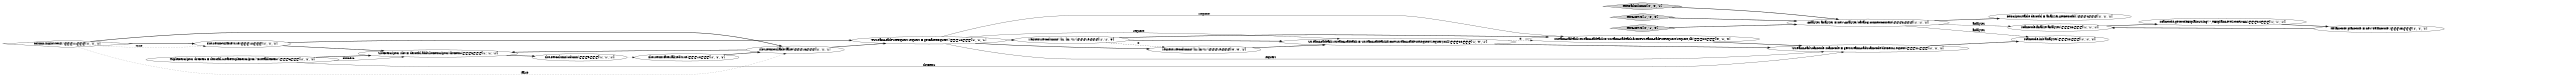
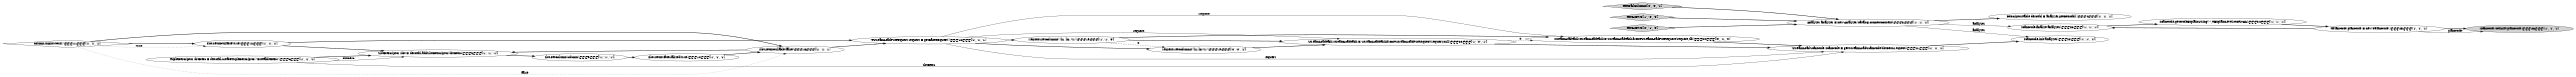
  digraph {
    rankdir=LR
    node [fillcolor=white shape=ellipse style=filled]
    edge [style=bold]
    n1 [fillcolor=lightgray label="testLostV2['1', '0', '0']" shape=diamond]
    n2 [label="Analyzer analyzer = new Analyzer(catalog,connectContext)@@@3@@@['1', '1', '1']"]
    n3 [label="DescriptorTable descTbl = analyzer.getDescTbl()@@@4@@@['1', '1', '1']"]
    n4 [label="scanNode.init(analyzer)@@@22@@@['1', '1', '1']"]
    n5 [label="scanNode.finalize(analyzer)@@@23@@@['1', '1', '1']"]
    n6 [label="request.setColumns(\"k1 k2 v1\")@@@19@@@['0', '0', '1']"]
    n7 [label="StreamLoadTask streamLoadTask = StreamLoadTask.fromTStreamLoadPutRequest(request,null)@@@20@@@['1', '0', '1']"]
    n8 [label="StreamLoadScanNode scanNode = getStreamLoadScanNode(dstDesc,request)@@@21@@@['1', '1', '1']"]
    n9 [label="StreamLoadTask streamLoadTask = StreamLoadTask.fromTStreamLoadPutRequest(request,db)@@@20@@@['0', '1', '0']"]
    n10 [label="slot.setIsNullable(true)@@@12@@@['1', '1', '1']"]
    n11 [label="TStreamLoadPutRequest request = getBaseRequest()@@@18@@@['1', '1', '1']"]
    n12 [label="SlotDescriptor slot = descTbl.addSlotDescriptor(dstDesc)@@@8@@@['1', '1', '1']"]
    n13 [label="request.setColumns(\"k1, k2, v1\")@@@19@@@['1', '1', '0']"]
    n14 [label="slot.setColumn(column)@@@9@@@['1', '1', '1']"]
    n15 [label="scanNode.getNodeExplainString(\"\",TExplainLevel.NORMAL)@@@24@@@['1', '1', '1']"]
    n16 [label="TPlanNode planNode = new TPlanNode()@@@25@@@['1', '1', '1']"]
    n17 [label="slot.setIsMaterialized(true)@@@10@@@['1', '1', '1']"]
    n18 [label="column.isAllowNull()@@@11@@@['1', '1', '1']" shape=diamond]
    n19 [label="slot.setIsNullable(false)@@@15@@@['1', '1', '1']"]
    n20 [fillcolor=lightgray label="testLostV2['0', '1', '0']" shape=diamond]
+   n21 [fillcolor=lightgray label="scanNode.toThrift(planNode)@@@26@@@['1', '1', '1']"]
    n22 [label="TupleDescriptor dstDesc = descTbl.createTupleDescriptor(\"DstTableDesc\")@@@6@@@['1', '1', '1']"]
    n23 [fillcolor=lightgray label="testBadColumns['0', '0', '1']" shape=diamond]
    n1 -> n2
    n2 -> n3
    n2 -> n4 [label=analyzer style=solid]
    n2 -> n5 [label=analyzer style=solid]
    n5 -> n15
    n6 -> n7
    n7 -> n8
    n7 -> n9 [label=0 style=dashed]
    n8 -> n4
    n9 -> n8
    n10 -> n11
    n10 -> n12
    n11 -> n6
    n11 -> n7 [label=request style=solid]
    n11 -> n8 [label=request style=solid]
    n11 -> n9 [label=request style=solid]
    n11 -> n13
    n12 -> n14
    n13 -> n6 [label=0 style=dashed]
    n13 -> n7
    n13 -> n9
-   n14 -> n17 [style=dotted]
+   n14 -> n17
    n15 -> n16
    n16 -> n5
+   n16 -> n21
+   n16 -> n21 [label=planNode style=solid]
    n17 -> n19
    n18 -> n10
    n18 -> n10 [label=true style=dotted]
    n18 -> n19
    n18 -> n19 [label=false style=dotted]
    n19 -> n11
    n19 -> n12
    n20 -> n2
    n22 -> n8 [label=dstDesc style=solid]
    n22 -> n12
    n22 -> n12 [label=dstDesc style=solid]
    n23 -> n2
  }
